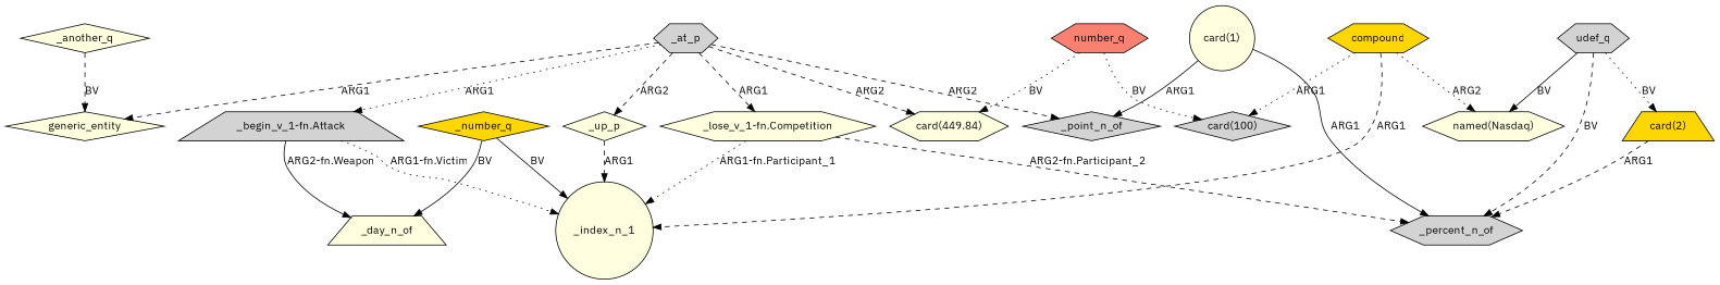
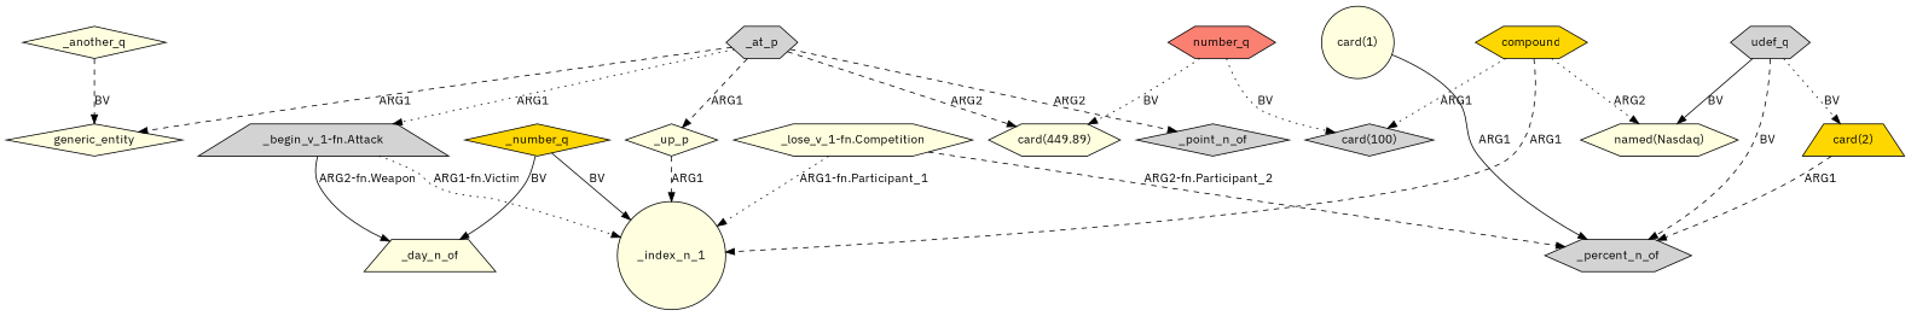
  digraph {
    fontname="IBM Plex Sans"
    node [fillcolor=lightyellow fontname="IBM Plex Sans" shape=hexagon style=filled]
    edge [fontname="IBM Plex Sans" style=dashed]
    _up_p [shape=diamond]
    _index_n_1 [shape=circle]
    _percent_n_of [fillcolor=lightgrey]
    _another_q [shape=diamond]
    generic_entity [shape=diamond]
    number_q [fillcolor=salmon]
-   "card(449.89)" [label="card(449.84)"]
+   "card(449.89)"
    "card(100)" [fillcolor=lightgrey shape=diamond]
    _at_p [fillcolor=lightgrey]
    "_lose_v_1-fn.Competition"
    _point_n_of [fillcolor=lightgrey shape=diamond]
    "_begin_v_1-fn.Attack" [fillcolor=lightgrey shape=trapezium]
    _day_n_of [shape=trapezium]
    "card(1)" [shape=circle]
    n15 [fillcolor=gold label=_number_q shape=diamond]
    compound [fillcolor=gold]
    "named(Nasdaq)"
    udef_q [fillcolor=lightgrey]
    "card(2)" [fillcolor=gold shape=trapezium]
    _up_p -> _index_n_1 [label=ARG1]
    _another_q -> generic_entity [label=BV]
    number_q -> "card(449.89)" [label=BV style=dotted]
    number_q -> "card(100)" [label=BV style=dotted]
-   _at_p -> _up_p [label=ARG2]
+   _at_p -> _up_p [label=ARG1]
    _at_p -> generic_entity [label=ARG1]
    _at_p -> "card(449.89)" [label=ARG2]
-   _at_p -> "_lose_v_1-fn.Competition" [label=ARG1]
    _at_p -> _point_n_of [label=ARG2]
    _at_p -> "_begin_v_1-fn.Attack" [label=ARG1 style=dotted]
    "_lose_v_1-fn.Competition" -> _index_n_1 [label="ARG1-fn.Participant_1" style=dotted]
    "_lose_v_1-fn.Competition" -> _percent_n_of [label="ARG2-fn.Participant_2"]
    "_begin_v_1-fn.Attack" -> _index_n_1 [label="ARG1-fn.Victim" style=dotted]
    "_begin_v_1-fn.Attack" -> _day_n_of [label="ARG2-fn.Weapon" style=solid]
    "card(1)" -> _percent_n_of [label=ARG1 style=solid]
-   "card(1)" -> _point_n_of [label=ARG1 style=solid]
    n15 -> _index_n_1 [label=BV style=solid]
    n15 -> _day_n_of [label=BV style=solid]
    compound -> _index_n_1 [label=ARG1]
    compound -> "card(100)" [label=ARG1 style=dotted]
    compound -> "named(Nasdaq)" [label=ARG2 style=dotted]
    udef_q -> _percent_n_of [label=BV]
    udef_q -> "named(Nasdaq)" [label=BV style=solid]
    udef_q -> "card(2)" [label=BV style=dotted]
    "card(2)" -> _percent_n_of [label=ARG1]
  }
